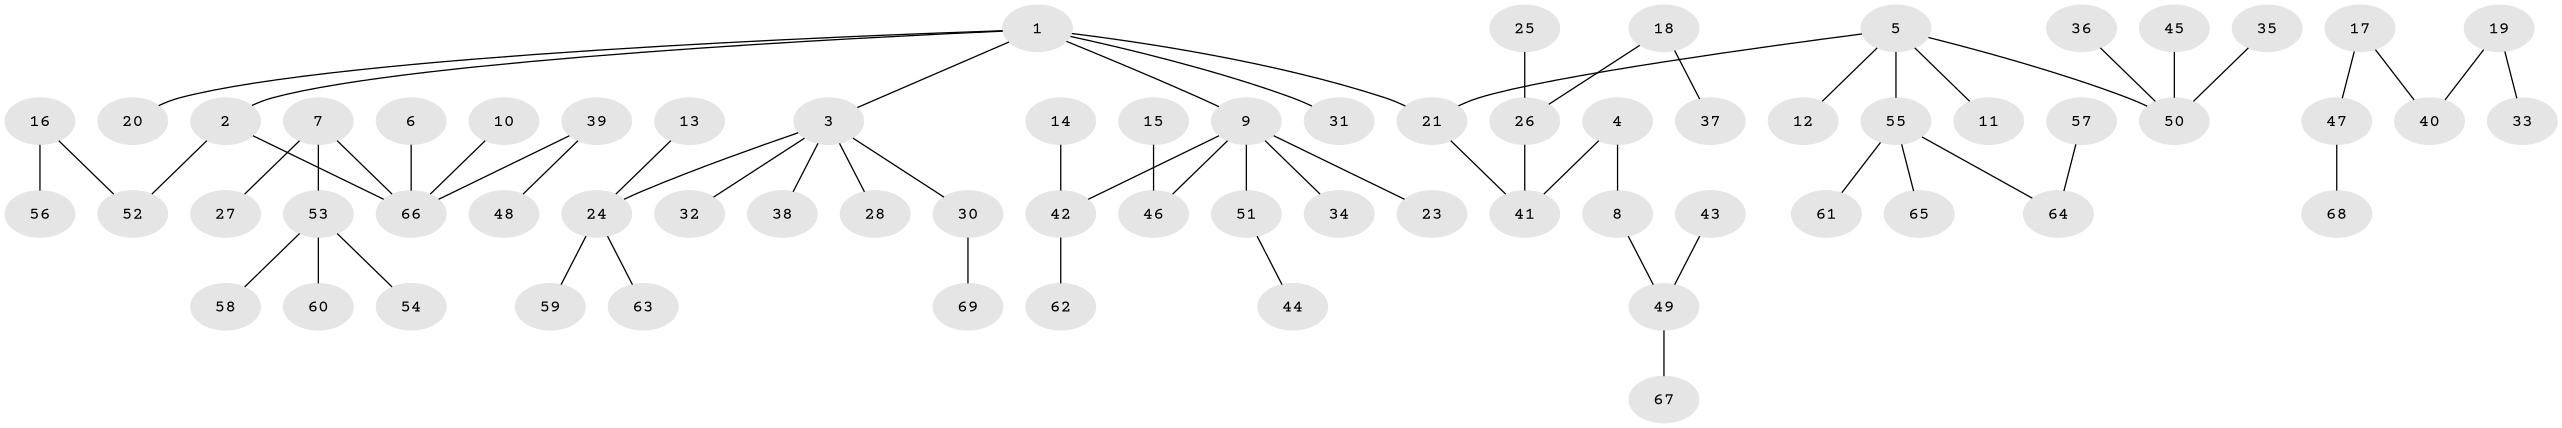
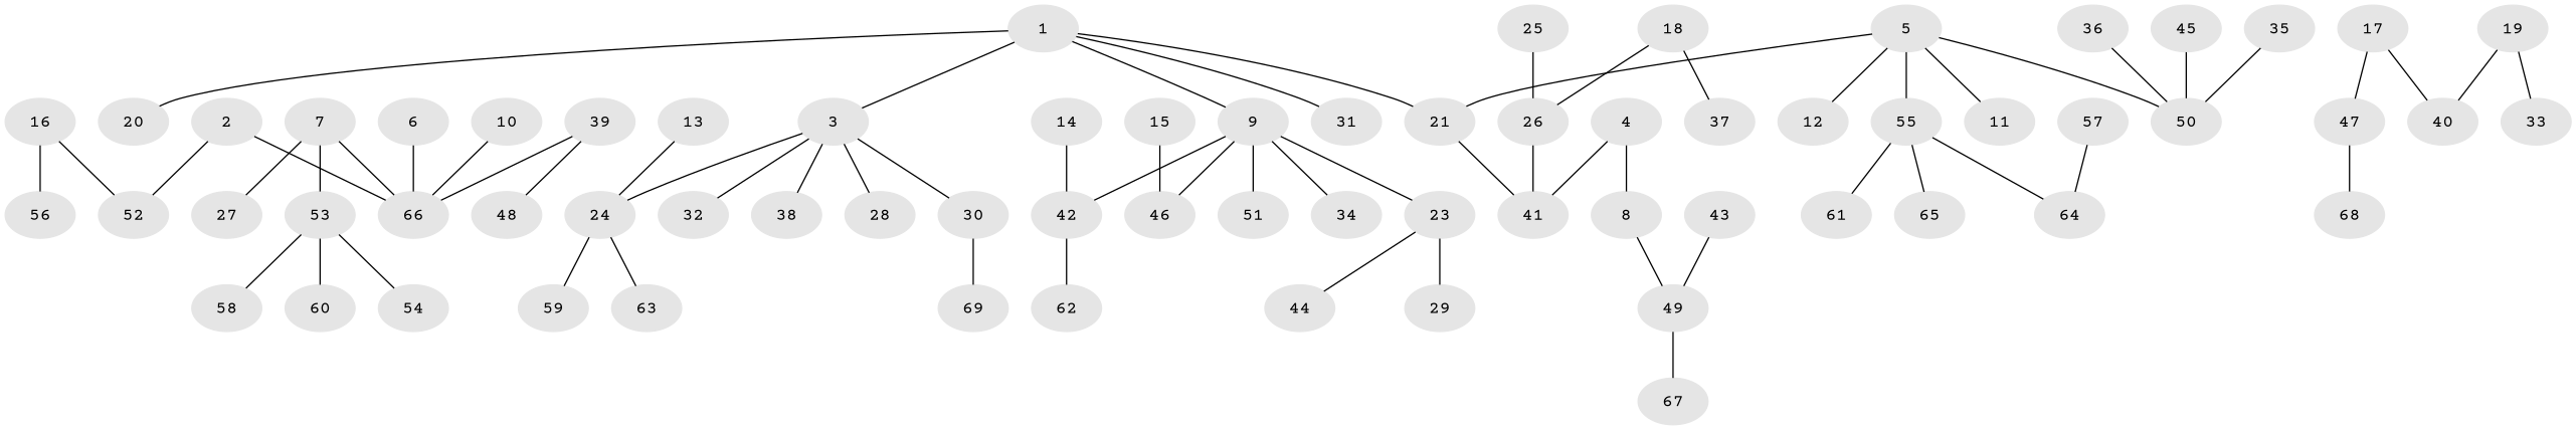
  graph {
    fontname="Courier Prime"
    node [color=gray90 fontname="Courier Prime" style=filled]
    edge [fontname="Courier Prime" weight=1.0]
    1
    2
    3
    9
    20
    21
    31
    52
    66
    24
    28
    30
    32
    38
    23
    34
    42
    46
    51
    41
    59
    63
    69
    4
    8
    49
    5
    11
    12
    50
    55
    61
    64
    65
    6
    7
    27
    53
    54
    58
    60
    67
+   29
    44
    62
    10
    13
    14
    15
    16
    56
    17
    40
    47
    68
    18
    26
    37
    19
    33
    25
    35
    36
    39
    48
    43
    45
    57
-   1 -- 2
    1 -- 3
    1 -- 9
    1 -- 20
    1 -- 21
    1 -- 31
    2 -- 52
    2 -- 66
    3 -- 24
    3 -- 28
    3 -- 30
    3 -- 32
    3 -- 38
    9 -- 23
    9 -- 34
    9 -- 42
    9 -- 46
    9 -- 51
    21 -- 41
    24 -- 59
    24 -- 63
    30 -- 69
-   51 -- 44
+   23 -- 29
+   23 -- 44
    42 -- 62
    4 -- 41
    4 -- 8
    8 -- 49
    49 -- 67
    5 -- 21
    5 -- 11
    5 -- 12
    5 -- 50
    5 -- 55
    55 -- 61
    55 -- 64
    55 -- 65
    6 -- 66
    7 -- 66
    7 -- 27
    7 -- 53
    53 -- 54
    53 -- 58
    53 -- 60
    10 -- 66
    13 -- 24
    14 -- 42
    15 -- 46
    16 -- 52
    16 -- 56
    17 -- 40
    17 -- 47
    47 -- 68
    18 -- 26
    18 -- 37
    26 -- 41
    19 -- 40
    19 -- 33
    25 -- 26
    35 -- 50
    36 -- 50
    39 -- 66
    39 -- 48
    43 -- 49
    45 -- 50
    57 -- 64
  }
